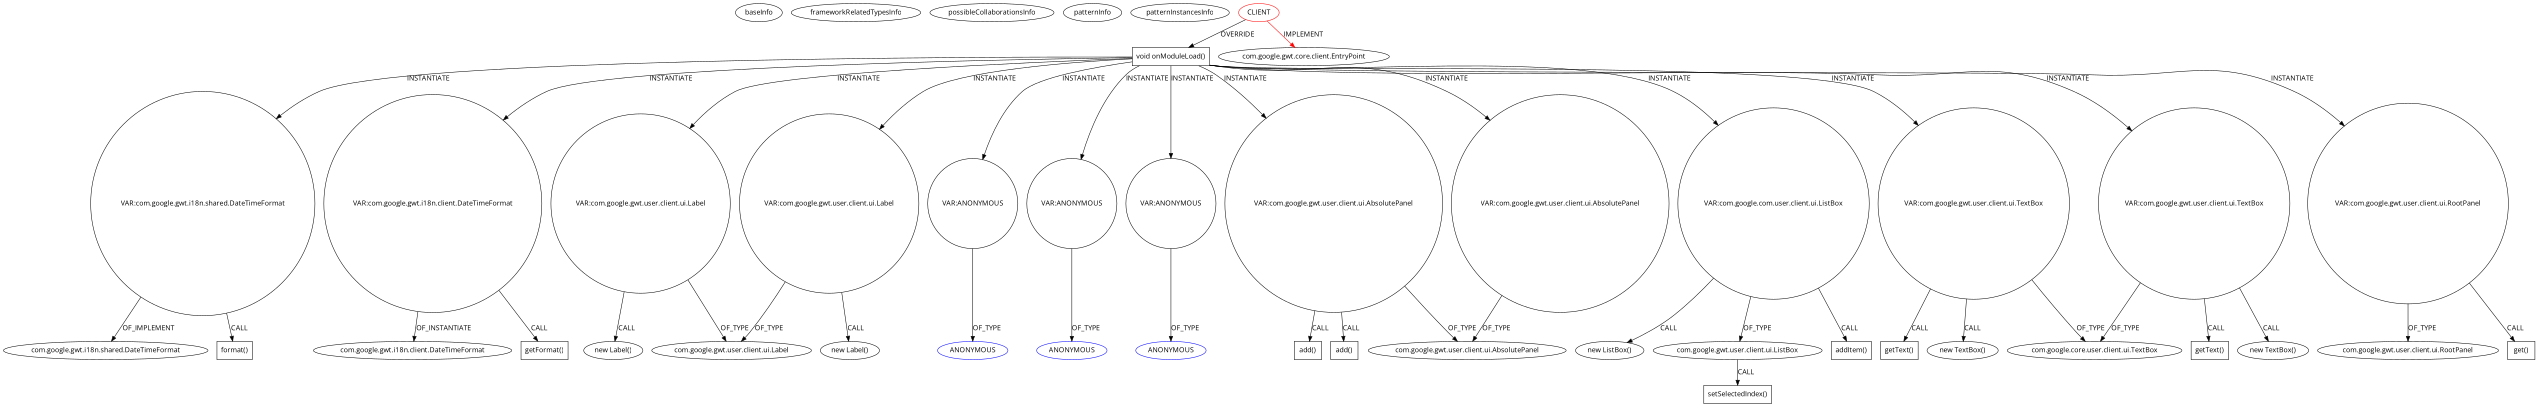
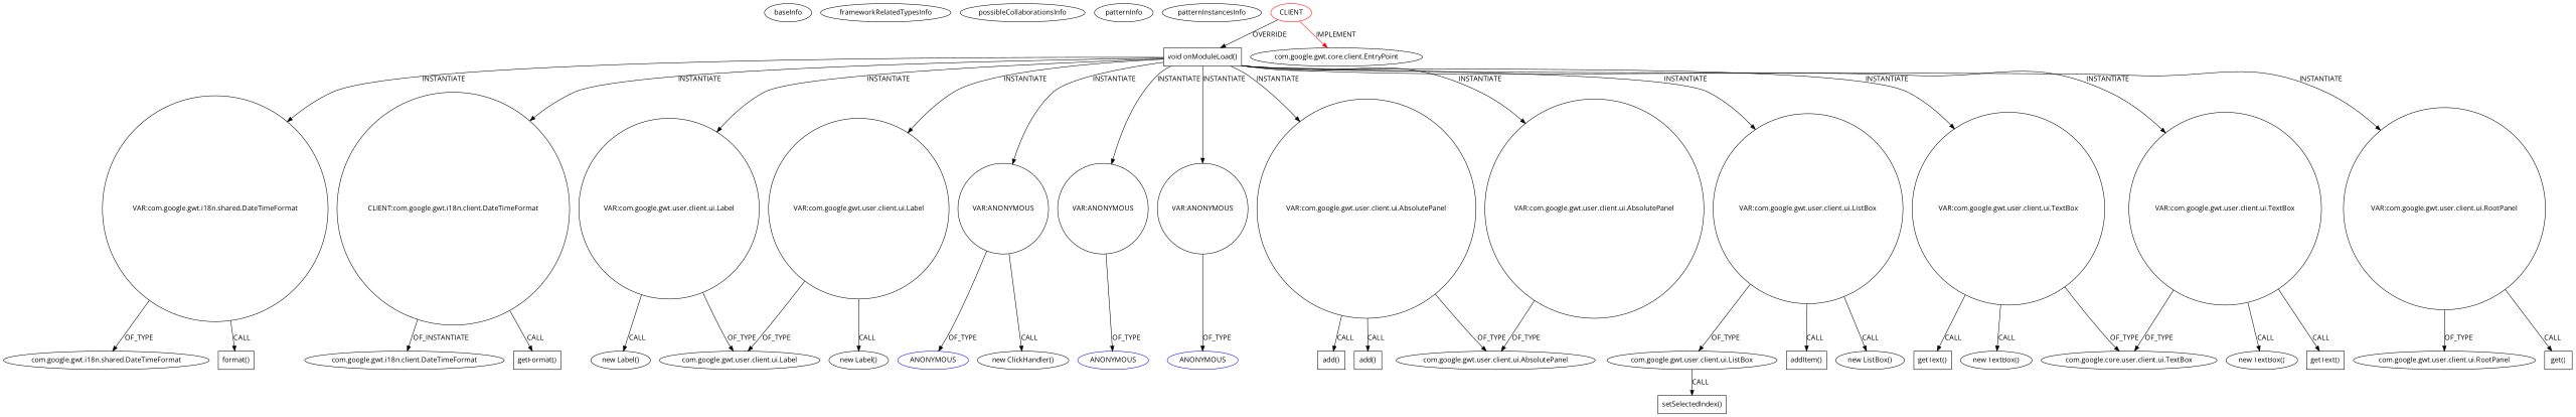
  digraph {
    fontname="Open Sans"
    node [fontname="Open Sans" isFrameworkType=false vertexType=VARIABLE_EXPRESION]
    edge [fontname="Open Sans"]
    baseInfo [category=pattern graphId=1134 isAnonymous=false possibleRelation=false isFrameworkType="" vertexType=""]
    frameworkRelatedTypesInfo [0="com.google.gwt.core.client.EntryPoint" isFrameworkType="" vertexType=""]
    possibleCollaborationsInfo [isFrameworkType="" vertexType=""]
    patternInfo [frequency=2.0 patternRootClient=0 isFrameworkType="" vertexType=""]
    patternInstancesInfo [0="nakaken0629-mezamashimailgwt~/nakaken0629-mezamashimailgwt/mezamashimailgwt-master/mezamashimailgwt/src/com/appspot/mezamashimailgwt/client/Mezamashimailgwt.java~Mezamashimailgwt~4116" 1="coldplayguy-flight87~/coldplayguy-flight87/flight87-master/BookFlight/src/bookflight/client/BookFlight.java~BookFlight~1091" isFrameworkType="" vertexType=""]
    n6 [label="com.google.gwt.i18n.shared.DateTimeFormat" vertexType=FRAMEWORK_CLASS_TYPE]
    n7 [label="VAR:com.google.gwt.i18n.shared.DateTimeFormat" shape=circle]
    n8 [label="format()" shape=box vertexType=INSIDE_CALL]
    n9 [label="void onModuleLoad()" shape=box vertexType=OVERRIDING_METHOD_DECLARATION]
-   n10 [label="VAR:com.google.gwt.i18n.client.DateTimeFormat" shape=circle]
+   n10 [label="CLIENT:com.google.gwt.i18n.client.DateTimeFormat" shape=circle]
    n11 [label="VAR:com.google.gwt.user.client.ui.Label" shape=circle]
    n12 [label="VAR:com.google.gwt.user.client.ui.Label" shape=circle]
    n13 [label="VAR:ANONYMOUS" shape=circle]
    n14 [label="VAR:ANONYMOUS" shape=circle]
    n15 [label="VAR:ANONYMOUS" shape=circle]
    n16 [label="VAR:com.google.gwt.user.client.ui.AbsolutePanel" shape=circle]
    n17 [label="VAR:com.google.gwt.user.client.ui.AbsolutePanel" shape=circle]
-   n18 [label="VAR:com.google.com.user.client.ui.ListBox" shape=circle]
+   n18 [label="VAR:com.google.gwt.user.client.ui.ListBox" shape=circle]
    n19 [label="VAR:com.google.gwt.user.client.ui.TextBox" shape=circle]
    n20 [label="VAR:com.google.gwt.user.client.ui.TextBox" shape=circle]
    n21 [label="VAR:com.google.gwt.user.client.ui.RootPanel" shape=circle]
    n22 [label="com.google.gwt.i18n.client.DateTimeFormat" vertexType=FRAMEWORK_CLASS_TYPE]
    n23 [label="getFormat()" shape=box vertexType=INSIDE_CALL]
    n24 [label="com.google.gwt.user.client.ui.Label" vertexType=FRAMEWORK_CLASS_TYPE]
    n25 [label="new Label()" vertexType=CONSTRUCTOR_CALL]
    n26 [label="new Label()" vertexType=CONSTRUCTOR_CALL]
    n27 [color=blue label=ANONYMOUS vertexType=REFERENCE_ANONYMOUS_DECLARATION]
+   n28 [label="new ClickHandler()" vertexType=CONSTRUCTOR_CALL]
    n29 [color=blue label=ANONYMOUS vertexType=REFERENCE_ANONYMOUS_DECLARATION]
    n30 [color=blue label=ANONYMOUS vertexType=REFERENCE_ANONYMOUS_DECLARATION]
    n31 [label="com.google.gwt.user.client.ui.AbsolutePanel" vertexType=FRAMEWORK_CLASS_TYPE]
    n32 [label="add()" shape=box vertexType=INSIDE_CALL]
    n33 [label="add()" shape=box vertexType=INSIDE_CALL]
    n34 [label="com.google.gwt.user.client.ui.ListBox" vertexType=FRAMEWORK_CLASS_TYPE]
    n35 [label="addItem()" shape=box vertexType=INSIDE_CALL]
    n36 [label="new ListBox()" vertexType=CONSTRUCTOR_CALL]
    n37 [label="com.google.core.user.client.ui.TextBox" vertexType=FRAMEWORK_CLASS_TYPE]
    n38 [label="new TextBox()" vertexType=CONSTRUCTOR_CALL]
    n39 [label="getText()" shape=box vertexType=INSIDE_CALL]
    n40 [label="new TextBox()" vertexType=CONSTRUCTOR_CALL]
    n41 [label="getText()" shape=box vertexType=INSIDE_CALL]
    n42 [label="com.google.gwt.user.client.ui.RootPanel" vertexType=FRAMEWORK_CLASS_TYPE]
    n43 [label="get()" shape=box vertexType=INSIDE_CALL]
    n44 [color=red label=CLIENT vertexType=ROOT_CLIENT_CLASS_DECLARATION]
    n45 [label="com.google.gwt.core.client.EntryPoint" vertexType=FRAMEWORK_INTERFACE_TYPE]
    n46 [label="setSelectedIndex()" shape=box vertexType=INSIDE_CALL]
-   n7 -> n6 [label=OF_IMPLEMENT]
+   n7 -> n6 [label=OF_TYPE]
    n7 -> n8 [label=CALL]
    n9 -> n7 [label=INSTANTIATE]
    n9 -> n10 [label=INSTANTIATE]
    n9 -> n11 [label=INSTANTIATE]
    n9 -> n12 [label=INSTANTIATE]
    n9 -> n13 [label=INSTANTIATE]
    n9 -> n14 [label=INSTANTIATE]
    n9 -> n15 [label=INSTANTIATE]
    n9 -> n16 [label=INSTANTIATE]
    n9 -> n17 [label=INSTANTIATE]
    n9 -> n18 [label=INSTANTIATE]
    n9 -> n19 [label=INSTANTIATE]
    n9 -> n20 [label=INSTANTIATE]
    n9 -> n21 [label=INSTANTIATE]
    n10 -> n22 [label=OF_INSTANTIATE]
    n10 -> n23 [label=CALL]
    n11 -> n24 [label=OF_TYPE]
    n11 -> n25 [label=CALL]
    n12 -> n24 [label=OF_TYPE]
    n12 -> n26 [label=CALL]
    n13 -> n27 [label=OF_TYPE]
+   n13 -> n28 [label=CALL]
    n14 -> n29 [label=OF_TYPE]
    n15 -> n30 [label=OF_TYPE]
    n16 -> n31 [label=OF_TYPE]
    n16 -> n32 [label=CALL]
    n16 -> n33 [label=CALL]
    n17 -> n31 [label=OF_TYPE]
    n18 -> n34 [label=OF_TYPE]
    n18 -> n35 [label=CALL]
    n18 -> n36 [label=CALL]
    n19 -> n37 [label=OF_TYPE]
    n19 -> n38 [label=CALL]
    n19 -> n39 [label=CALL]
    n20 -> n37 [label=OF_TYPE]
    n20 -> n40 [label=CALL]
    n20 -> n41 [label=CALL]
    n21 -> n42 [label=OF_TYPE]
    n21 -> n43 [label=CALL]
    n34 -> n46 [label=CALL]
    n44 -> n9 [label=OVERRIDE]
    n44 -> n45 [color=red label=IMPLEMENT]
  }
